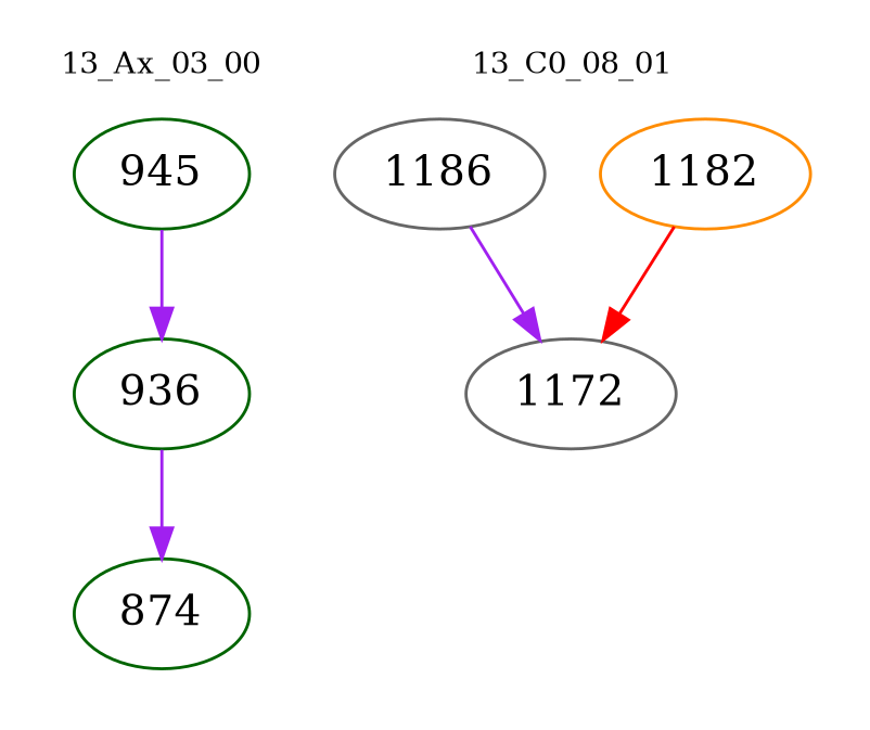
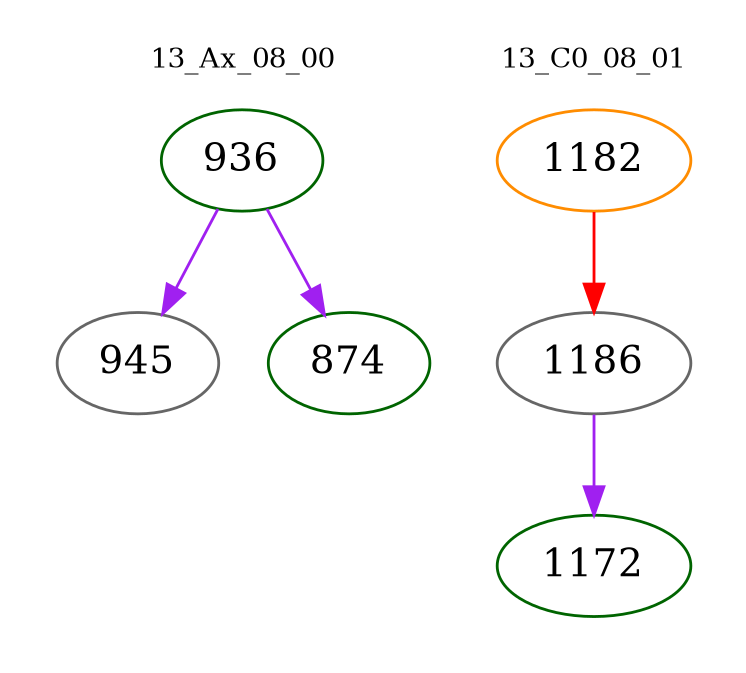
  digraph {
    node [color=darkgreen]
    edge [color=purple]
-   n1 [label=945]
+   n1 [color=gray40 label=945]
    n2 [label=936]
    n3 [label=874]
    n4 [color=darkorange label=1182]
-   n5 [color=gray40 label=1172]
+   n5 [label=1172]
    n6 [color=gray40 label=1186]
    subgraph cluster_1 {
      color=white
      fontsize=10
-     label="13_Ax_03_00"
+     label="13_Ax_08_00"
      n1
      n2
      n3
    }
    subgraph cluster_2 {
      color=white
      fontsize=10
      label="13_C0_08_01"
      n4
      n5
      n6
    }
-   n1 -> n2
+   n2 -> n1
    n2 -> n3
-   n4 -> n5 [color=red]
+   n4 -> n6 [color=red]
    n6 -> n5
  }
